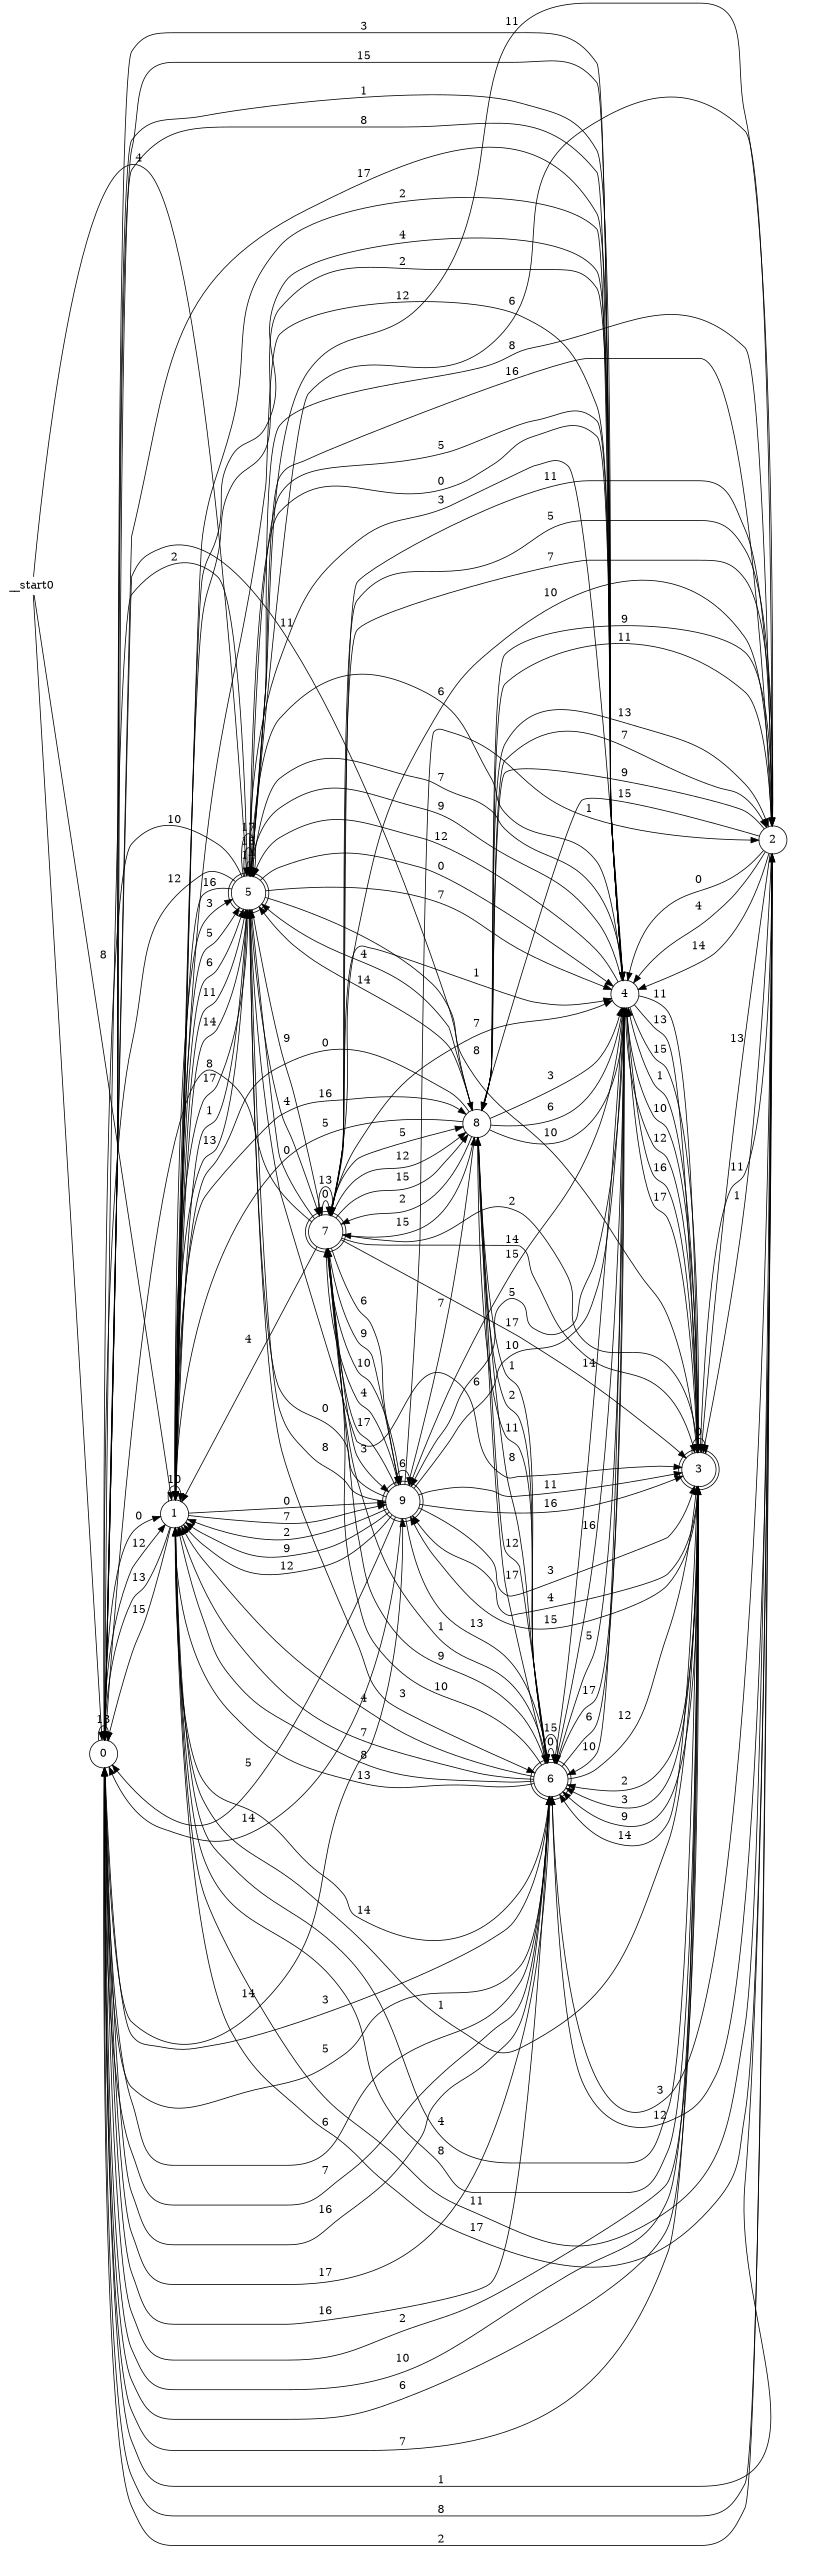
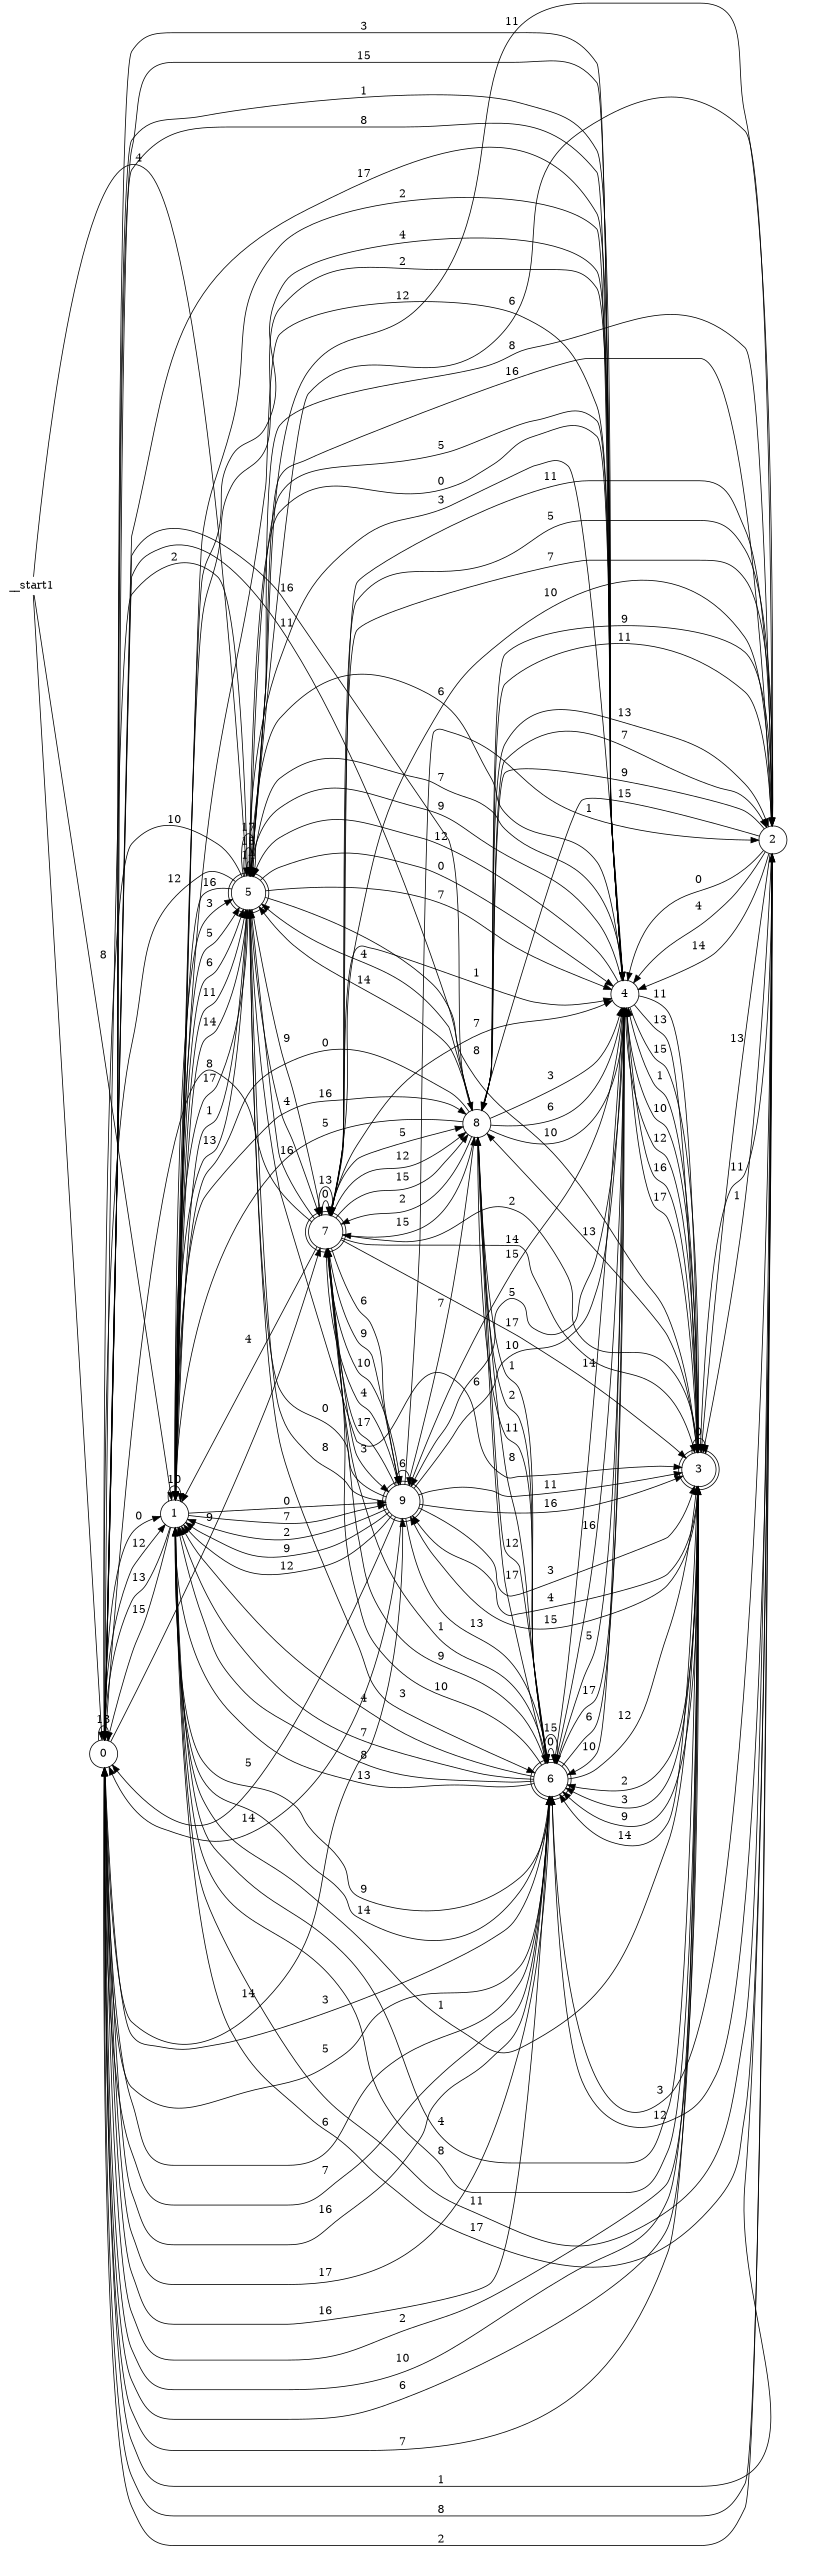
  digraph {
    rankdir=LR
    node [shape=circle]
    n1 [label=0]
    n2 [label=1]
    n3 [label=2]
    n4 [label=3 shape=doublecircle]
    n5 [label=4]
    n6 [label=6 shape=doublecircle]
    n7 [label=7 shape=doublecircle]
    n8 [label=8]
    n9 [label=9 shape=doublecircle]
    n10 [label=5 shape=doublecircle]
-   __start0 [height=0 shape=none width=0]
+   __start0 [height=0 shape=none width=0 label=__start1]
    n1 -> n1 [label=13]
    n1 -> n2 [label=0]
    n1 -> n2 [label=12]
    n1 -> n3 [label=1]
    n1 -> n3 [label=8]
    n1 -> n4 [label=2]
    n1 -> n4 [label=10]
    n1 -> n5 [label=3]
    n1 -> n5 [label=15]
    n1 -> n6 [label=5]
    n1 -> n6 [label=6]
    n1 -> n6 [label=7]
    n1 -> n6 [label=16]
    n1 -> n6 [label=17]
+   n1 -> n7 [label=9]
    n1 -> n8 [label=11]
    n1 -> n9 [label=14]
    n2 -> n1 [label=13]
    n2 -> n1 [label=15]
    n2 -> n2 [label=10]
    n2 -> n4 [label=1]
    n2 -> n4 [label=4]
    n2 -> n4 [label=8]
    n2 -> n5 [label=2]
    n2 -> n5 [label=12]
+   n2 -> n6 [label=9]
    n2 -> n8 [label=16]
    n2 -> n9 [label=0]
    n2 -> n9 [label=7]
    n2 -> n10 [label=3]
    n2 -> n10 [label=5]
    n2 -> n10 [label=6]
    n2 -> n10 [label=11]
    n2 -> n10 [label=14]
    n2 -> n10 [label=17]
    n3 -> n1 [label=2]
    n3 -> n2 [label=11]
    n3 -> n2 [label=17]
    n3 -> n4 [label=1]
    n3 -> n4 [label=13]
    n3 -> n5 [label=0]
    n3 -> n5 [label=4]
    n3 -> n5 [label=14]
    n3 -> n6 [label=3]
    n3 -> n6 [label=12]
    n3 -> n7 [label=5]
    n3 -> n7 [label=7]
    n3 -> n7 [label=10]
    n3 -> n8 [label=9]
    n3 -> n8 [label=15]
    n3 -> n10 [label=6]
    n3 -> n10 [label=8]
    n3 -> n10 [label=16]
    n4 -> n1 [label=6]
    n4 -> n1 [label=7]
    n4 -> n3 [label=11]
    n4 -> n4 [label=0]
    n4 -> n5 [label=1]
    n4 -> n5 [label=10]
    n4 -> n5 [label=12]
    n4 -> n5 [label=16]
    n4 -> n5 [label=17]
    n4 -> n6 [label=2]
    n4 -> n6 [label=3]
    n4 -> n6 [label=9]
    n4 -> n6 [label=14]
+   n4 -> n8 [label=13]
    n4 -> n9 [label=4]
    n4 -> n9 [label=15]
    n5 -> n1 [label=1]
    n5 -> n1 [label=8]
    n5 -> n1 [label=17]
    n5 -> n2 [label=2]
    n5 -> n2 [label=4]
    n5 -> n4 [label=11]
    n5 -> n4 [label=13]
    n5 -> n4 [label=15]
    n5 -> n6 [label=10]
    n5 -> n6 [label=14]
    n5 -> n6 [label=16]
    n5 -> n9 [label=5]
    n5 -> n10 [label=0]
    n5 -> n10 [label=3]
    n5 -> n10 [label=6]
    n5 -> n10 [label=7]
    n5 -> n10 [label=9]
    n5 -> n10 [label=12]
    n6 -> n1 [label=3]
    n6 -> n1 [label=16]
    n6 -> n2 [label=4]
    n6 -> n2 [label=7]
    n6 -> n2 [label=8]
    n6 -> n2 [label=13]
    n6 -> n2 [label=14]
    n6 -> n4 [label=12]
    n6 -> n5 [label=5]
    n6 -> n5 [label=6]
    n6 -> n5 [label=17]
    n6 -> n6 [label=0]
    n6 -> n6 [label=15]
    n6 -> n7 [label=1]
    n6 -> n7 [label=9]
    n6 -> n7 [label=10]
    n6 -> n8 [label=2]
    n6 -> n8 [label=11]
    n7 -> n1 [label=8]
    n7 -> n2 [label=4]
    n7 -> n3 [label=11]
    n7 -> n4 [label=2]
    n7 -> n4 [label=14]
    n7 -> n4 [label=17]
    n7 -> n5 [label=1]
    n7 -> n5 [label=7]
    n7 -> n7 [label=0]
    n7 -> n7 [label=13]
    n7 -> n8 [label=5]
    n7 -> n8 [label=12]
    n7 -> n8 [label=15]
    n7 -> n9 [label=3]
    n7 -> n9 [label=6]
    n7 -> n9 [label=9]
    n7 -> n9 [label=10]
-   n7 -> n10 [label=0]
+   n7 -> n10 [label=16]
+   n8 -> n1 [label=16]
    n8 -> n2 [label=0]
    n8 -> n2 [label=5]
    n8 -> n3 [label=7]
    n8 -> n3 [label=9]
    n8 -> n3 [label=11]
    n8 -> n3 [label=13]
    n8 -> n5 [label=3]
    n8 -> n5 [label=6]
    n8 -> n5 [label=10]
    n8 -> n6 [label=1]
    n8 -> n6 [label=8]
    n8 -> n6 [label=12]
    n8 -> n6 [label=17]
    n8 -> n7 [label=2]
    n8 -> n7 [label=15]
    n8 -> n10 [label=4]
    n8 -> n10 [label=14]
    n9 -> n1 [label=5]
    n9 -> n1 [label=14]
    n9 -> n2 [label=2]
    n9 -> n2 [label=9]
    n9 -> n2 [label=12]
    n9 -> n3 [label=1]
    n9 -> n4 [label=3]
    n9 -> n4 [label=11]
    n9 -> n4 [label=16]
    n9 -> n5 [label=10]
    n9 -> n5 [label=15]
    n9 -> n6 [label=13]
    n9 -> n7 [label=4]
    n9 -> n7 [label=17]
    n9 -> n8 [label=7]
    n9 -> n9 [label=6]
    n9 -> n10 [label=0]
    n9 -> n10 [label=8]
    n10 -> n1 [label=2]
    n10 -> n1 [label=10]
    n10 -> n1 [label=12]
    n10 -> n2 [label=1]
    n10 -> n2 [label=13]
    n10 -> n2 [label=16]
    n10 -> n3 [label=11]
    n10 -> n4 [label=6]
    n10 -> n4 [label=8]
    n10 -> n5 [label=0]
    n10 -> n5 [label=5]
    n10 -> n5 [label=7]
    n10 -> n6 [label=3]
    n10 -> n7 [label=4]
    n10 -> n7 [label=9]
    n10 -> n10 [label=14]
    n10 -> n10 [label=15]
    n10 -> n10 [label=17]
    __start0 -> n1
    __start0 -> n2 [label=8]
    __start0 -> n10 [label=4]
  }
